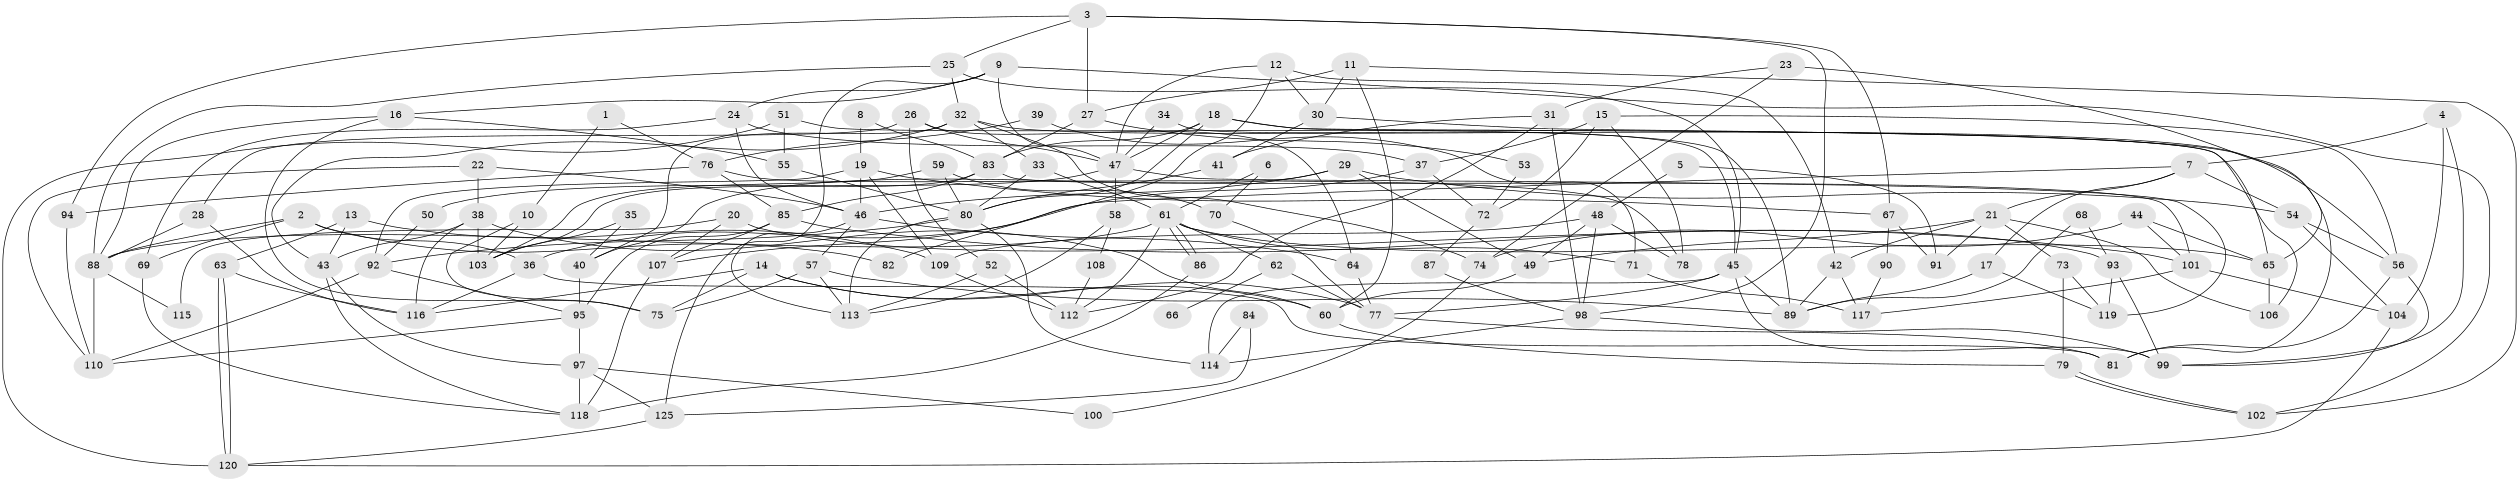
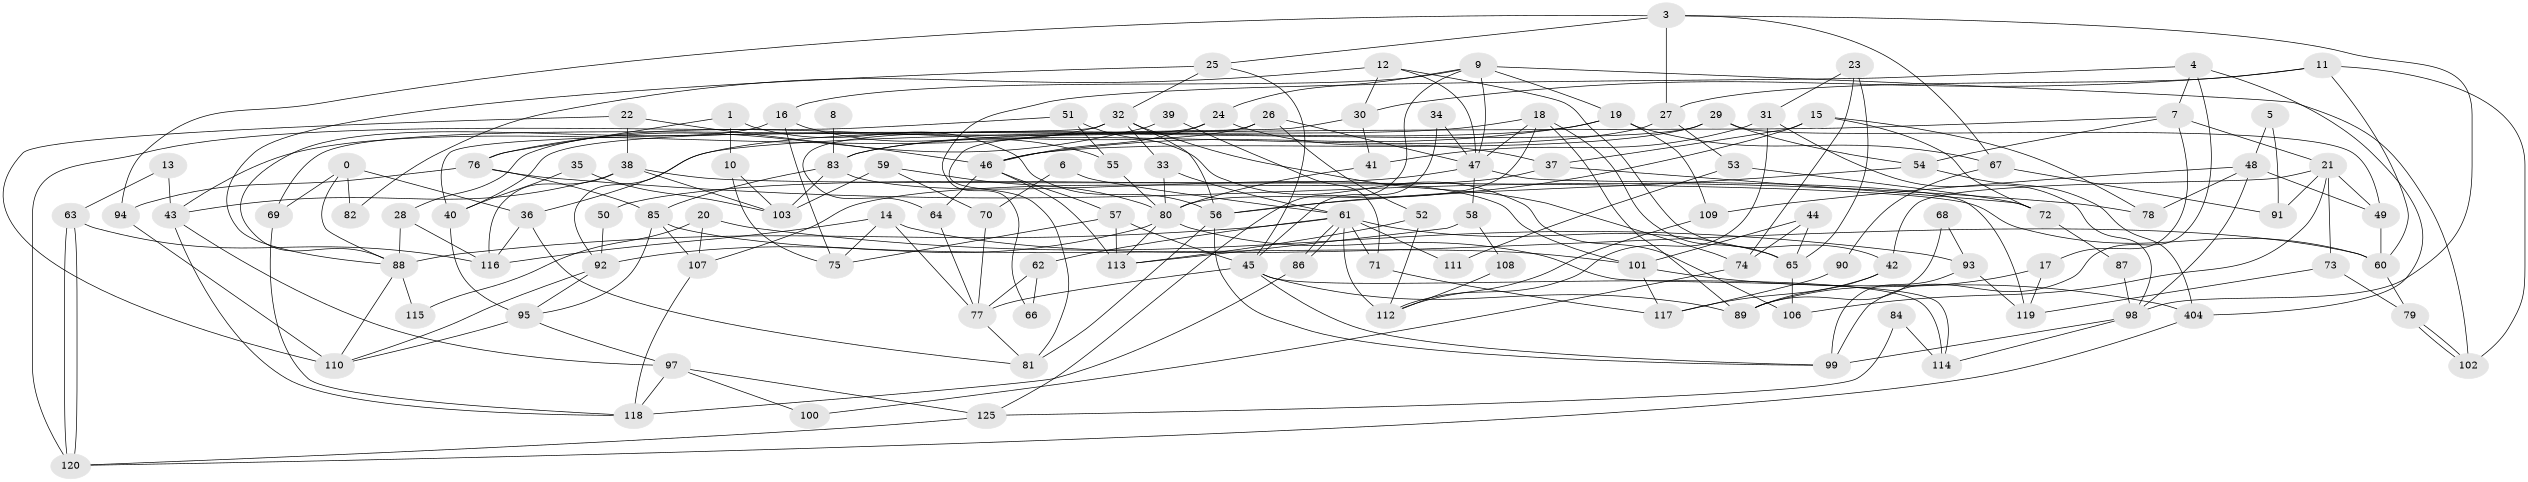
  graph {
    node [color=gray90 style=filled]
    1
    10
    56
    76
    75
    103
    99
    81
    94
    78
    85
-   2
+   2 [label=0]
    36
    69
    82
    88
    116
    118
    115
    110
    3
    25
    27
    67
    98
    32
    45
    83
    53
    91
    90
    114
    4
    7
    66
-   104
+   104 [label=404]
    17
    21
    54
    120
    5
    48
    109
    49
    6
    61
    70
    65
    112
    71
+   111
    62
    86
    77
    89
    119
    42
    73
    106
    8
    19
    46
    92
    101
    9
    16
    24
    47
    102
    n70 [label=125]
    55
    37
    50
    58
    11
    30
    60
    41
    79
    12
    117
    13
    43
    63
    97
    14
    15
    72
    107
    87
    80
    18
    113
    64
    57
    95
    20
    93
    22
    38
    23
    31
    74
    100
    40
    33
    26
    28
    52
    29
    34
    35
    39
    44
    108
    51
    59
    68
    84
    1 -- 10
+   1 -- 56
    1 -- 76
    10 -- 75
    10 -- 103
    56 -- 99
    56 -- 81
    76 -- 94
    76 -- 78
    76 -- 85
    94 -- 110
    85 -- 101
    85 -- 107
    85 -- 95
    2 -- 36
    2 -- 69
    2 -- 82
    2 -- 88
    36 -- 81
    36 -- 116
    69 -- 118
    88 -- 115
    88 -- 110
    3 -- 94
    3 -- 25
    3 -- 27
    3 -- 67
    3 -- 98
    25 -- 88
    25 -- 32
    25 -- 45
    27 -- 83
    27 -- 53
    67 -- 91
    67 -- 90
    98 -- 99
    98 -- 114
    32 -- 56
    32 -- 43
    32 -- 74
    32 -- 40
    32 -- 33
    45 -- 99
    45 -- 114
    45 -- 77
    45 -- 89
    83 -- 103
    83 -- 85
    83 -- 101
+   53 -- 111
    53 -- 72
    90 -- 117
    4 -- 99
    4 -- 7
+   4 -- 66
    4 -- 104
    7 -- 36
    7 -- 17
    7 -- 21
    7 -- 54
    104 -- 120
    17 -- 89
    17 -- 119
    21 -- 91
    21 -- 49
    21 -- 42
    21 -- 73
    21 -- 106
    54 -- 56
    54 -- 104
    5 -- 91
    5 -- 48
    48 -- 78
    48 -- 98
    48 -- 109
    48 -- 49
    109 -- 112
    49 -- 60
    6 -- 61
    6 -- 70
    61 -- 88
    61 -- 65
    61 -- 112
    61 -- 71
+   61 -- 111
    61 -- 62
    61 -- 86
    61 -- 86
    70 -- 77
    65 -- 106
    71 -- 117
    62 -- 66
    62 -- 77
    86 -- 118
    77 -- 81
    42 -- 89
    42 -- 117
    73 -- 119
    73 -- 79
    8 -- 83
-   8 -- 19
+   9 -- 19
    19 -- 67
    19 -- 109
    19 -- 46
    19 -- 92
    46 -- 113
    46 -- 64
    46 -- 57
    92 -- 110
    92 -- 95
    101 -- 104
    101 -- 117
    9 -- 16
    9 -- 24
    9 -- 47
    9 -- 102
    9 -- n70
    16 -- 75
    16 -- 88
    16 -- 55
    24 -- 69
    24 -- 46
    24 -- 37
    47 -- 119
    47 -- 50
    47 -- 58
    n70 -- 120
    55 -- 80
    37 -- 72
    37 -- 107
    50 -- 92
    58 -- 113
    58 -- 108
    11 -- 27
    11 -- 102
    11 -- 30
    11 -- 60
    30 -- 81
    30 -- 41
    60 -- 79
    41 -- 80
    79 -- 102
    79 -- 102
    12 -- 82
    12 -- 42
    12 -- 47
    12 -- 30
-   13 -- 109
    13 -- 43
    13 -- 63
    43 -- 118
    43 -- 97
    63 -- 116
    63 -- 120
    63 -- 120
    97 -- 118
    97 -- n70
    97 -- 100
    14 -- 75
    14 -- 116
    14 -- 77
    14 -- 60
    15 -- 56
    15 -- 78
    15 -- 37
    15 -- 72
    72 -- 87
    107 -- 118
    87 -- 98
    80 -- 114
    80 -- 92
    80 -- 113
    18 -- 83
    18 -- 65
    18 -- 89
    18 -- 47
    18 -- 80
    64 -- 77
    57 -- 75
-   57 -- 89
+   57 -- 45
    57 -- 113
    95 -- 110
    95 -- 97
    20 -- 115
    20 -- 107
    20 -- 93
    93 -- 99
    93 -- 119
    22 -- 110
    22 -- 46
    22 -- 38
    38 -- 103
    38 -- 116
    38 -- 60
    38 -- 43
    23 -- 65
    23 -- 31
    23 -- 74
    31 -- 98
    31 -- 112
    31 -- 41
    74 -- 100
    40 -- 95
    33 -- 61
    33 -- 80
    26 -- 47
    26 -- 64
    26 -- 28
    26 -- 52
    28 -- 88
    28 -- 116
    52 -- 112
    52 -- 113
    29 -- 54
    29 -- 49
    29 -- 46
    29 -- 40
    34 -- 45
    34 -- 47
    35 -- 103
    35 -- 40
    39 -- 76
    39 -- 71
    44 -- 65
    44 -- 101
    44 -- 74
    108 -- 112
    51 -- 120
    51 -- 106
    51 -- 55
    59 -- 103
    59 -- 70
    59 -- 80
    68 -- 89
    68 -- 93
    84 -- 114
    84 -- n70
  }
